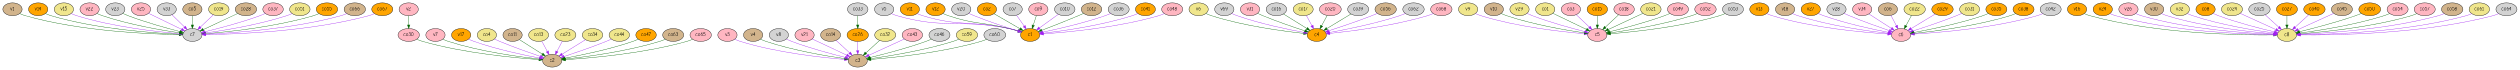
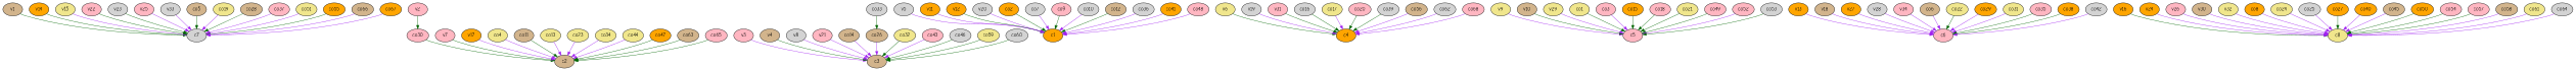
  strict digraph {
    fontname="Comic Neue"
    node [fillcolor=lightpink fontname="Comic Neue" style=filled]
    edge [color=purple fontname="Comic Neue" weight=1]
    v1 [fillcolor=tan]
    c7 [fillcolor=lightgrey]
    v2
    co30
    c2 [fillcolor=tan]
    c3 [fillcolor=tan]
    v3
    v4 [fillcolor=tan]
    v5 [fillcolor=lightgrey]
    c1 [fillcolor=orange]
    v6 [fillcolor=khaki]
    c4 [fillcolor=orange]
    v7
    v8 [fillcolor=lightgrey]
    v9 [fillcolor=khaki]
    c5
    v10 [fillcolor=tan]
    v11 [fillcolor=orange]
    v12 [fillcolor=orange]
    v13 [fillcolor=orange]
    c6
    v14 [fillcolor=orange]
    v15 [fillcolor=khaki]
    v16 [fillcolor=orange]
    c8 [fillcolor=khaki]
    v17 [fillcolor=orange]
    v18 [fillcolor=tan]
-   v19 [fillcolor=lightgrey label=v69]
+   v19 [fillcolor=lightgrey]
    v20 [fillcolor=lightgrey]
    v21
    v22
    v23 [fillcolor=lightgrey]
    v24 [fillcolor=orange]
    v25
    v26
    v27 [fillcolor=orange]
    v28 [fillcolor=lightgrey]
    v29 [fillcolor=khaki]
    v30 [fillcolor=tan]
    v31
    v32 [fillcolor=khaki]
    v33 [fillcolor=lightgrey]
    v34
    co1 [fillcolor=khaki]
    co2 [fillcolor=orange]
    co3
    co4 [fillcolor=khaki]
    co5 [fillcolor=tan]
    co6 [fillcolor=tan]
    co7 [fillcolor=lightgrey]
    co8 [fillcolor=orange]
    co9
    co10 [fillcolor=lightgrey]
    co11 [fillcolor=tan]
    co12 [fillcolor=tan]
    co13 [fillcolor=khaki]
    co14 [fillcolor=tan]
    co15 [fillcolor=orange]
    co16 [fillcolor=lightgrey]
    co17 [fillcolor=khaki]
    co18
    co19 [fillcolor=khaki]
    co20
    co21 [fillcolor=khaki]
    co22 [fillcolor=khaki]
    co23 [fillcolor=khaki]
    co24 [fillcolor=khaki]
    co25 [fillcolor=lightgrey]
-   co26 [fillcolor=orange]
+   co26 [fillcolor=tan]
    co27 [fillcolor=orange]
    co28 [fillcolor=tan]
    co29 [fillcolor=orange]
    co31 [fillcolor=khaki]
    co32 [fillcolor=khaki]
    co33 [fillcolor=lightgrey]
    co34 [fillcolor=khaki]
-   co35 [fillcolor=orange]
+   co35
    co36 [fillcolor=lightgrey]
    co37
    co38 [fillcolor=orange]
    co39 [fillcolor=lightgrey]
    co40 [fillcolor=orange]
    co41 [fillcolor=orange]
    co42 [fillcolor=lightgrey]
    co43
    co44 [fillcolor=khaki]
    co45 [fillcolor=tan]
    co46 [fillcolor=lightgrey]
    co47 [fillcolor=orange]
    co48
    co49
    co50 [fillcolor=orange]
    co51 [fillcolor=khaki]
    co52
    co53 [fillcolor=lightgrey]
    co54
    co55 [fillcolor=orange]
    co56 [fillcolor=tan]
    co57
    co58 [fillcolor=tan]
    co59 [fillcolor=khaki]
    co60 [fillcolor=lightgrey]
    co61 [fillcolor=khaki]
    co62 [fillcolor=lightgrey]
    co63 [fillcolor=tan]
    co64 [fillcolor=lightgrey]
    co65
    co66 [fillcolor=tan]
    co67 [fillcolor=orange]
    co68
    v1 -> c7 [color=darkgreen]
    v2 -> co30 [color=darkgreen]
    co30 -> c2 [color=darkgreen]
    v3 -> c3
    v4 -> c3 [color=darkgreen]
    v5 -> c1
    v6 -> c4 [color=darkgreen]
    v7 -> c2 [color=darkgreen]
    v8 -> c3
    v9 -> c5
    v10 -> c5 [color=darkgreen]
    v11 -> c1
    v12 -> c1 [color=darkgreen]
    v13 -> c6
    v14 -> c7 [color=darkgreen]
    v15 -> c7
    v16 -> c8 [color=darkgreen]
    v17 -> c2
    v18 -> c6
    v19 -> c4
    v20 -> c1
    v21 -> c3
    v22 -> c7 [color=darkgreen]
    v23 -> c7 [color=darkgreen]
    v24 -> c8
    v25 -> c7
    v26 -> c8
    v27 -> c6
    v28 -> c6
    v29 -> c5
    v30 -> c8
    v31 -> c4 [color=darkgreen]
    v32 -> c8
    v33 -> c7
    v34 -> c6
    co1 -> c5 [color=darkgreen]
    co2 -> c1 [color=darkgreen]
    co3 -> c5
    co4 -> c2
    co5 -> c7 [color=darkgreen]
    co6 -> c6
    co7 -> c1
    co8 -> c8
    co9 -> c1 [color=darkgreen]
    co10 -> c1
    co11 -> c2 [color=darkgreen]
    co12 -> c1 [color=darkgreen]
    co13 -> c2
    co14 -> c3
    co15 -> c5 [color=darkgreen]
    co16 -> c4 [color=darkgreen]
    co17 -> c4
    co18 -> c5 [color=darkgreen]
    co19 -> c7
    co20 -> c4 [color=darkgreen]
    co21 -> c5 [color=darkgreen]
    co22 -> c6 [color=darkgreen]
    co23 -> c2
    co24 -> c8
    co25 -> c8
    co26 -> c3
    co27 -> c8 [color=darkgreen]
    co28 -> c7 [color=darkgreen]
    co29 -> c6
    co31 -> c6
    co32 -> c3 [color=darkgreen]
    co33 -> co26 [color=darkgreen]
    co34 -> c2
    co35 -> c6 [color=darkgreen]
    co36 -> c1
    co37 -> c7
    co38 -> c6 [color=darkgreen]
    co39 -> c4 [color=darkgreen]
    co40 -> c8
    co41 -> c1
    co42 -> c6
    co43 -> c3
    co44 -> c2
    co45 -> c8
    co46 -> c3 [color=darkgreen]
    co47 -> c2 [color=darkgreen]
    co48 -> c1
    co49 -> c5 [color=darkgreen]
    co50 -> c8 [color=darkgreen]
    co51 -> c7
-   co52 -> c5 [color=darkgreen]
+   co52 -> c5
    co53 -> c5 [color=darkgreen]
    co54 -> c8 [color=darkgreen]
    co55 -> c7 [color=darkgreen]
    co56 -> c4
    co57 -> c8 [color=darkgreen]
    co58 -> c8
    co59 -> c3 [color=darkgreen]
    co60 -> c3 [color=darkgreen]
    co61 -> c8
    co62 -> c4
    co63 -> c2 [color=darkgreen]
    co64 -> c8
    co65 -> c2 [color=darkgreen]
    co66 -> c7
    co67 -> c7
    co68 -> c4
  }
